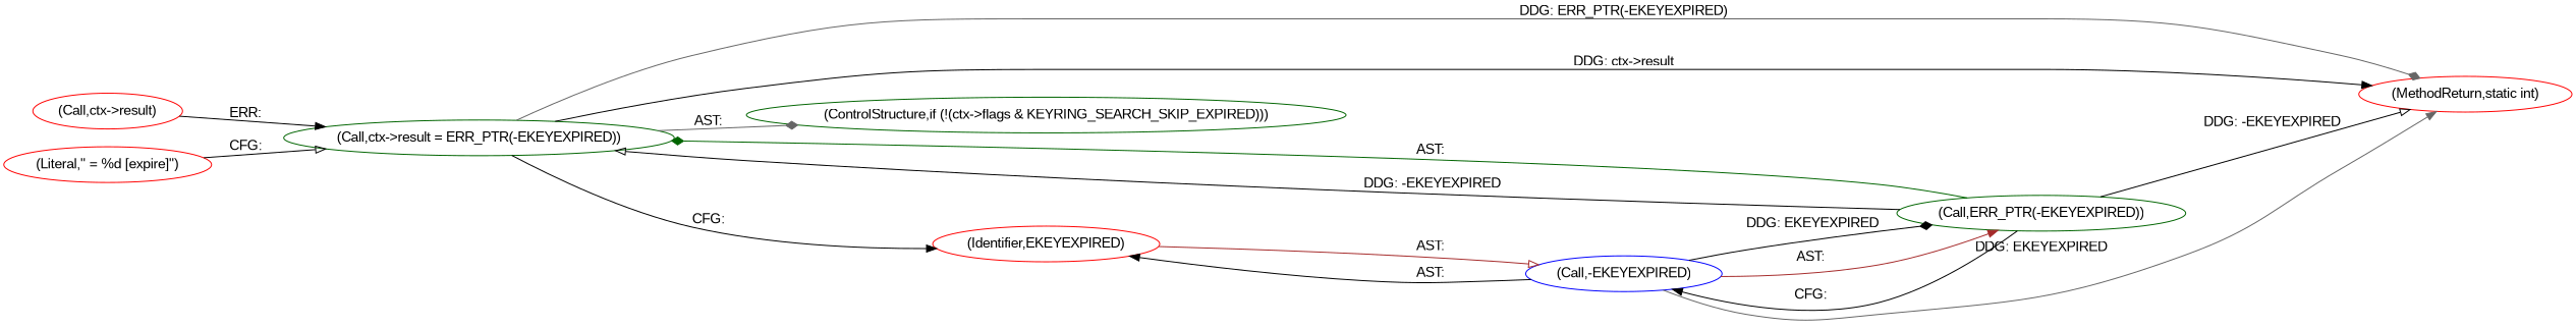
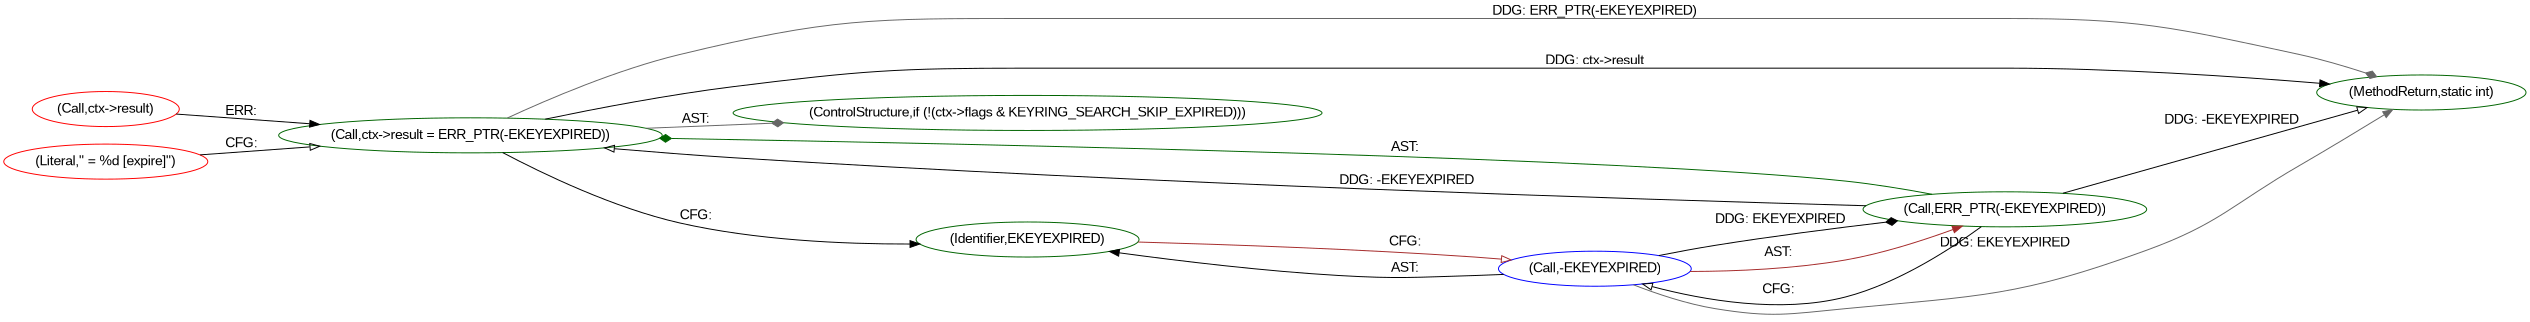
  digraph {
    fontname="Liberation Sans"
    rankdir=LR
    node [color=darkgreen fontname="Liberation Sans"]
    edge [arrowhead=normal color=black fontname="Liberation Sans"]
    n1 [label="(Call,ctx->result = ERR_PTR(-EKEYEXPIRED))"]
-   n2 [color=red label="(MethodReturn,static int)"]
+   n2 [label="(MethodReturn,static int)"]
    n3 [label="(ControlStructure,if (!(ctx->flags & KEYRING_SEARCH_SKIP_EXPIRED)))"]
-   n4 [color=red label="(Identifier,EKEYEXPIRED)"]
+   n4 [label="(Identifier,EKEYEXPIRED)"]
    n5 [label="(Call,ERR_PTR(-EKEYEXPIRED))"]
    n6 [color=blue label="(Call,-EKEYEXPIRED)"]
    n7 [color=red label="(Call,ctx->result)"]
    n8 [color=red label="(Literal,\" = %d [expire]\")"]
    n1 -> n2 [arrowhead=diamond color=gray40 label="DDG: ERR_PTR(-EKEYEXPIRED)"]
    n1 -> n2 [label="DDG: ctx->result"]
    n1 -> n3 [arrowhead=diamond color=gray40 label="AST: "]
    n1 -> n4 [label="CFG: "]
-   n4 -> n6 [arrowhead=onormal color=brown label="AST: "]
+   n4 -> n6 [arrowhead=onormal color=brown label="CFG: "]
    n5 -> n1 [arrowhead=diamond color=darkgreen label="AST: "]
    n5 -> n1 [arrowhead=onormal label="DDG: -EKEYEXPIRED"]
    n5 -> n2 [arrowhead=onormal label="DDG: -EKEYEXPIRED"]
-   n5 -> n6 [label="CFG: "]
+   n5 -> n6 [arrowhead=onormal label="CFG: "]
    n6 -> n2 [color=gray40 label="DDG: EKEYEXPIRED"]
    n6 -> n4 [label="AST: "]
    n6 -> n5 [color=brown label="AST: "]
    n6 -> n5 [arrowhead=diamond label="DDG: EKEYEXPIRED"]
    n7 -> n1 [label="ERR: "]
    n8 -> n1 [arrowhead=onormal label="CFG: "]
  }
